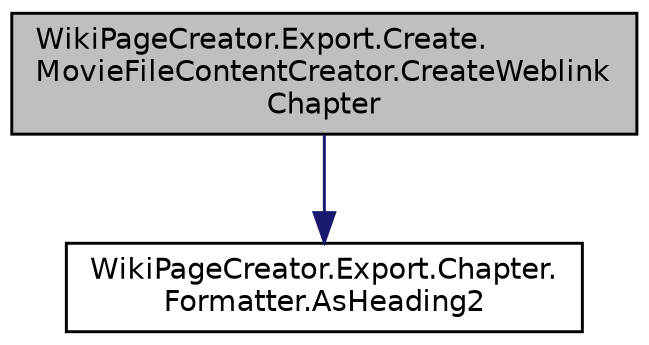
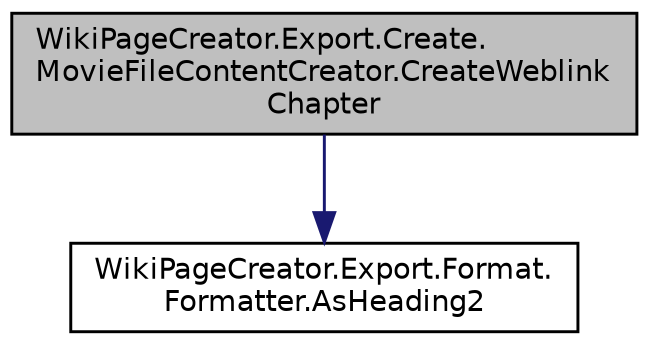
  digraph {
    rankdir=TB
    node [color=black fontname=Helvetica fontsize=10 shape=record style=filled]
    n1 [fillcolor=grey75 fontcolor=black height=0.2 label="WikiPageCreator.Export.Create.\lMovieFileContentCreator.CreateWeblink\lChapter" width=0.4]
-   n2 [fillcolor=white height=0.2 label="WikiPageCreator.Export.Chapter.\lFormatter.AsHeading2" width=0.4]
+   n2 [fillcolor=white height=0.2 label="WikiPageCreator.Export.Format.\lFormatter.AsHeading2" width=0.4]
    n1 -> n2 [color=midnightblue fontname=Helvetica fontsize=10 labelfontname=Helvetica labelfontsize=10 style=solid]
  }
